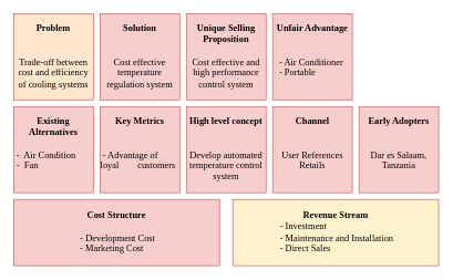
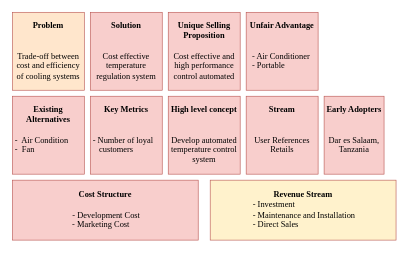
  <mxCell id="0" />
  <mxCell id="1" parent="0" />
  <mxCell id="2" value="&lt;div style=&quot;font-size: 14px;&quot;&gt;&lt;b style=&quot;font-size: 14px;&quot;&gt;Problem&lt;/b&gt;&lt;/div&gt;&lt;div style=&quot;font-size: 14px;&quot;&gt;&lt;br style=&quot;font-size: 14px;&quot;&gt;&lt;/div&gt;&lt;div style=&quot;font-size: 14px;&quot;&gt;&lt;br style=&quot;font-size: 14px;&quot;&gt;&lt;/div&gt;&lt;div style=&quot;font-size: 14px;&quot;&gt;Trade-off between cost and efficiency of cooling systems&lt;/div&gt;" style="rounded=1;whiteSpace=wrap;html=1;arcSize=0;fillColor=#ffe6cc;strokeColor=#b85450;fontFamily=Times New Roman;fontSize=14;" parent="1" vertex="1"><mxGeometry x="20" y="20" width="120" height="130" as="geometry" /></mxCell>
- <mxCell id="3" value="&lt;div style=&quot;font-size: 14px;&quot;&gt;&lt;b&gt;Key Metrics&lt;/b&gt;&lt;/div&gt;&lt;div style=&quot;font-size: 14px;&quot;&gt;&lt;br style=&quot;font-size: 14px;&quot;&gt;&lt;/div&gt;&lt;div style=&quot;font-size: 14px;&quot;&gt;&lt;br style=&quot;font-size: 14px;&quot;&gt;&lt;/div&gt;&lt;div style=&quot;text-align: left; font-size: 14px;&quot;&gt;&amp;nbsp;- Advantage of loyal&amp;nbsp; &amp;nbsp; &amp;nbsp; &amp;nbsp; customers&lt;/div&gt;&lt;div style=&quot;font-size: 14px;&quot;&gt;&lt;br style=&quot;font-size: 14px;&quot;&gt;&lt;/div&gt;" style="rounded=1;whiteSpace=wrap;html=1;arcSize=0;fillColor=#f8cecc;strokeColor=#b85450;fontFamily=Times New Roman;fontSize=14;" parent="1" vertex="1"><mxGeometry x="150" y="160" width="120" height="130" as="geometry" /></mxCell>
- <mxCell id="4" value="&lt;div style=&quot;font-size: 14px;&quot;&gt;&lt;b&gt;Unique Selling Proposition&lt;/b&gt;&lt;/div&gt;&lt;div style=&quot;font-size: 14px;&quot;&gt;&lt;br style=&quot;font-size: 14px;&quot;&gt;&lt;/div&gt;&lt;div style=&quot;font-size: 14px;&quot;&gt;Cost effective and high performance control system&lt;/div&gt;" style="rounded=1;whiteSpace=wrap;html=1;arcSize=0;fillColor=#f8cecc;strokeColor=#b85450;fontFamily=Times New Roman;fontSize=14;" parent="1" vertex="1"><mxGeometry x="280" y="20" width="120" height="130" as="geometry" /></mxCell>
+ <mxCell id="3" value="&lt;div style=&quot;font-size: 14px;&quot;&gt;&lt;b&gt;Key Metrics&lt;/b&gt;&lt;/div&gt;&lt;div style=&quot;font-size: 14px;&quot;&gt;&lt;br style=&quot;font-size: 14px;&quot;&gt;&lt;/div&gt;&lt;div style=&quot;font-size: 14px;&quot;&gt;&lt;br style=&quot;font-size: 14px;&quot;&gt;&lt;/div&gt;&lt;div style=&quot;text-align: left; font-size: 14px;&quot;&gt;&amp;nbsp;- Number of loyal&amp;nbsp; &amp;nbsp; &amp;nbsp; &amp;nbsp; customers&lt;/div&gt;&lt;div style=&quot;font-size: 14px;&quot;&gt;&lt;br style=&quot;font-size: 14px;&quot;&gt;&lt;/div&gt;" style="rounded=1;whiteSpace=wrap;html=1;arcSize=0;fillColor=#f8cecc;strokeColor=#b85450;fontFamily=Times New Roman;fontSize=14;" parent="1" vertex="1"><mxGeometry x="150" y="160" width="120" height="130" as="geometry" /></mxCell>
+ <mxCell id="4" value="&lt;div style=&quot;font-size: 14px;&quot;&gt;&lt;b&gt;Unique Selling Proposition&lt;/b&gt;&lt;/div&gt;&lt;div style=&quot;font-size: 14px;&quot;&gt;&lt;br style=&quot;font-size: 14px;&quot;&gt;&lt;/div&gt;&lt;div style=&quot;font-size: 14px;&quot;&gt;Cost effective and high performance control automated&lt;/div&gt;" style="rounded=1;whiteSpace=wrap;html=1;arcSize=0;fillColor=#f8cecc;strokeColor=#b85450;fontFamily=Times New Roman;fontSize=14;" parent="1" vertex="1"><mxGeometry x="280" y="20" width="120" height="130" as="geometry" /></mxCell>
  <mxCell id="5" value="&lt;div style=&quot;font-size: 14px;&quot;&gt;&lt;b&gt;Solution&lt;/b&gt;&lt;/div&gt;&lt;div style=&quot;font-size: 14px;&quot;&gt;&lt;br style=&quot;font-size: 14px;&quot;&gt;&lt;/div&gt;&lt;div style=&quot;font-size: 14px;&quot;&gt;&lt;br style=&quot;font-size: 14px;&quot;&gt;&lt;/div&gt;&lt;div style=&quot;font-size: 14px;&quot;&gt;Cost effective temperature regulation system&lt;/div&gt;" style="rounded=1;whiteSpace=wrap;html=1;arcSize=0;fillColor=#f8cecc;strokeColor=#b85450;fontFamily=Times New Roman;fontSize=14;" parent="1" vertex="1"><mxGeometry x="150" y="20" width="120" height="130" as="geometry" /></mxCell>
  <mxCell id="6" value="&lt;div style=&quot;font-size: 14px;&quot;&gt;&lt;b&gt;Existing Alternatives&lt;/b&gt;&lt;/div&gt;&lt;div style=&quot;font-size: 14px;&quot;&gt;&lt;br style=&quot;font-size: 14px;&quot;&gt;&lt;/div&gt;&lt;div style=&quot;font-size: 14px;&quot;&gt;&lt;div style=&quot;&quot;&gt;&lt;div style=&quot;text-align: left;&quot;&gt;&lt;span style=&quot;background-color: initial;&quot;&gt;&amp;nbsp;-&amp;nbsp; Air Condition&lt;/span&gt;&lt;/div&gt;&lt;div style=&quot;text-align: left;&quot;&gt;&lt;span style=&quot;background-color: initial; text-align: center;&quot;&gt;&amp;nbsp;-&amp;nbsp; Fan&lt;/span&gt;&lt;/div&gt;&lt;/div&gt;&lt;/div&gt;&lt;div style=&quot;font-size: 14px;&quot;&gt;&lt;br style=&quot;font-size: 14px;&quot;&gt;&lt;/div&gt;" style="rounded=1;whiteSpace=wrap;html=1;arcSize=0;fillColor=#f8cecc;strokeColor=#b85450;fontFamily=Times New Roman;fontSize=14;" parent="1" vertex="1"><mxGeometry x="20" y="160" width="120" height="130" as="geometry" /></mxCell>
- <mxCell id="7" value="&lt;div style=&quot;font-size: 14px;&quot;&gt;&lt;b&gt;Early Adopters&lt;/b&gt;&lt;/div&gt;&lt;div style=&quot;font-size: 14px;&quot;&gt;&lt;br style=&quot;font-size: 14px;&quot;&gt;&lt;/div&gt;&lt;div style=&quot;font-size: 14px;&quot;&gt;&lt;br style=&quot;font-size: 14px;&quot;&gt;&lt;/div&gt;&lt;div style=&quot;font-size: 14px;&quot;&gt;Dar es Salaam,&lt;/div&gt;&lt;div style=&quot;font-size: 14px;&quot;&gt;Tanzania&lt;/div&gt;&lt;div style=&quot;font-size: 14px;&quot;&gt;&lt;br style=&quot;font-size: 14px;&quot;&gt;&lt;/div&gt;" style="rounded=1;whiteSpace=wrap;html=1;arcSize=0;fillColor=#f8cecc;strokeColor=#b85450;fontFamily=Times New Roman;fontSize=14;" parent="1" vertex="1"><mxGeometry x="540" y="160" width="120" height="130" as="geometry" /></mxCell>
- <mxCell id="8" value="&lt;div style=&quot;font-size: 14px;&quot;&gt;&lt;b&gt;Channel&lt;/b&gt;&lt;/div&gt;&lt;div style=&quot;font-size: 14px;&quot;&gt;&lt;br style=&quot;font-size: 14px;&quot;&gt;&lt;/div&gt;&lt;div style=&quot;font-size: 14px;&quot;&gt;&lt;br style=&quot;font-size: 14px;&quot;&gt;&lt;/div&gt;&lt;div style=&quot;font-size: 14px;&quot;&gt;User References&lt;/div&gt;&lt;div style=&quot;font-size: 14px;&quot;&gt;Retails&lt;/div&gt;&lt;div style=&quot;font-size: 14px;&quot;&gt;&lt;br style=&quot;font-size: 14px;&quot;&gt;&lt;/div&gt;" style="rounded=1;whiteSpace=wrap;html=1;arcSize=0;fillColor=#f8cecc;strokeColor=#b85450;fontFamily=Times New Roman;fontSize=14;" parent="1" vertex="1"><mxGeometry x="410" y="160" width="120" height="130" as="geometry" /></mxCell>
+ <mxCell id="7" value="&lt;div style=&quot;font-size: 14px;&quot;&gt;&lt;b&gt;Early Adopters&lt;/b&gt;&lt;/div&gt;&lt;div style=&quot;font-size: 14px;&quot;&gt;&lt;br style=&quot;font-size: 14px;&quot;&gt;&lt;/div&gt;&lt;div style=&quot;font-size: 14px;&quot;&gt;&lt;br style=&quot;font-size: 14px;&quot;&gt;&lt;/div&gt;&lt;div style=&quot;font-size: 14px;&quot;&gt;Dar es Salaam,&lt;/div&gt;&lt;div style=&quot;font-size: 14px;&quot;&gt;Tanzania&lt;/div&gt;&lt;div style=&quot;font-size: 14px;&quot;&gt;&lt;br style=&quot;font-size: 14px;&quot;&gt;&lt;/div&gt;" style="rounded=1;whiteSpace=wrap;html=1;arcSize=0;fillColor=#f8cecc;strokeColor=#b85450;fontFamily=Times New Roman;fontSize=14;" parent="1" vertex="1"><mxGeometry x="540" y="160" width="100" height="130" as="geometry" /></mxCell>
+ <mxCell id="8" value="&lt;div style=&quot;font-size: 14px;&quot;&gt;&lt;b&gt;Stream&lt;/b&gt;&lt;/div&gt;&lt;div style=&quot;font-size: 14px;&quot;&gt;&lt;br style=&quot;font-size: 14px;&quot;&gt;&lt;/div&gt;&lt;div style=&quot;font-size: 14px;&quot;&gt;&lt;br style=&quot;font-size: 14px;&quot;&gt;&lt;/div&gt;&lt;div style=&quot;font-size: 14px;&quot;&gt;User References&lt;/div&gt;&lt;div style=&quot;font-size: 14px;&quot;&gt;Retails&lt;/div&gt;&lt;div style=&quot;font-size: 14px;&quot;&gt;&lt;br style=&quot;font-size: 14px;&quot;&gt;&lt;/div&gt;" style="rounded=1;whiteSpace=wrap;html=1;arcSize=0;fillColor=#f8cecc;strokeColor=#b85450;fontFamily=Times New Roman;fontSize=14;" parent="1" vertex="1"><mxGeometry x="410" y="160" width="120" height="130" as="geometry" /></mxCell>
  <mxCell id="9" value="&lt;div style=&quot;font-size: 14px;&quot;&gt;&lt;b&gt;Unfair Advantage&lt;/b&gt;&lt;/div&gt;&lt;div style=&quot;font-size: 14px;&quot;&gt;&lt;b&gt;&lt;br&gt;&lt;/b&gt;&lt;/div&gt;&lt;div style=&quot;font-size: 14px;&quot;&gt;&lt;br&gt;&lt;/div&gt;&lt;div style=&quot;text-align: left; font-size: 14px;&quot;&gt;&amp;nbsp;- Air Conditioner&lt;/div&gt;&lt;div style=&quot;text-align: left; font-size: 14px;&quot;&gt;&amp;nbsp;- Portable&amp;nbsp;&lt;/div&gt;&lt;div style=&quot;font-size: 14px;&quot;&gt;&lt;br&gt;&lt;/div&gt;" style="rounded=1;whiteSpace=wrap;html=1;arcSize=0;fillColor=#f8cecc;strokeColor=#b85450;fontFamily=Times New Roman;fontSize=14;" parent="1" vertex="1"><mxGeometry x="410" y="20" width="120" height="130" as="geometry" /></mxCell>
  <mxCell id="10" value="&lt;div style=&quot;font-size: 14px;&quot;&gt;&lt;b&gt;High level concept&lt;/b&gt;&lt;/div&gt;&lt;div style=&quot;font-size: 14px;&quot;&gt;&lt;br style=&quot;font-size: 14px;&quot;&gt;&lt;/div&gt;&lt;div style=&quot;font-size: 14px;&quot;&gt;&lt;br&gt;&lt;/div&gt;&lt;div style=&quot;font-size: 14px;&quot;&gt;Develop automated temperature control system&lt;/div&gt;" style="rounded=1;whiteSpace=wrap;html=1;arcSize=0;fillColor=#f8cecc;strokeColor=#b85450;fontFamily=Times New Roman;fontSize=14;" parent="1" vertex="1"><mxGeometry x="280" y="160" width="120" height="130" as="geometry" /></mxCell>
  <mxCell id="11" value="&lt;div style=&quot;font-size: 14px;&quot;&gt;&lt;b&gt;Cost Structure&lt;/b&gt;&lt;/div&gt;&lt;div style=&quot;font-size: 14px;&quot;&gt;&lt;b&gt;&lt;br&gt;&lt;/b&gt;&lt;/div&gt;&lt;div style=&quot;text-align: right; font-size: 14px;&quot;&gt;&amp;nbsp;- Development Cost&lt;/div&gt;&lt;div style=&quot;font-size: 14px;&quot;&gt;&amp;nbsp;- Marketing Cost&amp;nbsp; &amp;nbsp; &amp;nbsp;&lt;/div&gt;" style="rounded=1;whiteSpace=wrap;html=1;arcSize=0;fillColor=#f8cecc;strokeColor=#b85450;fontFamily=Times New Roman;fontSize=14;" parent="1" vertex="1"><mxGeometry x="20" y="300" width="310" height="100" as="geometry" /></mxCell>
  <mxCell id="12" value="&lt;div style=&quot;font-size: 14px;&quot;&gt;&lt;b&gt;Revenue Stream&lt;/b&gt;&lt;/div&gt;&lt;div style=&quot;text-align: left; font-size: 14px;&quot;&gt;&lt;span style=&quot;background-color: initial;&quot;&gt;&amp;nbsp;- Investment&lt;/span&gt;&lt;br&gt;&lt;/div&gt;&lt;div style=&quot;text-align: left; font-size: 14px;&quot;&gt;&amp;nbsp;- Maintenance and Installation&lt;/div&gt;&lt;div style=&quot;text-align: left; font-size: 14px;&quot;&gt;&amp;nbsp;- Direct Sales&lt;/div&gt;" style="rounded=1;whiteSpace=wrap;html=1;arcSize=0;fillColor=#fff2cc;strokeColor=#b85450;fontFamily=Times New Roman;fontSize=14;" parent="1" vertex="1"><mxGeometry x="350" y="300" width="310" height="100" as="geometry" /></mxCell>
